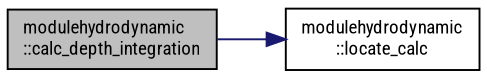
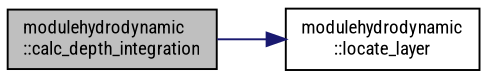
  digraph {
    rankdir=LR
    fontname="Roboto Condensed"
    node [color=black fontname="Roboto Condensed" fontsize=10 shape=record style=filled]
    n1 [fillcolor=grey75 fontcolor=black height=0.2 label="modulehydrodynamic\l::calc_depth_integration" width=0.4]
-   n2 [fillcolor=white height=0.2 label="modulehydrodynamic\l::locate_calc" width=0.4]
+   n2 [fillcolor=white height=0.2 label="modulehydrodynamic\l::locate_layer" width=0.4]
    n1 -> n2 [color=midnightblue fontname="Roboto Condensed" fontsize=10 labelfontname=Helvetica labelfontsize=10 style=solid]
  }
